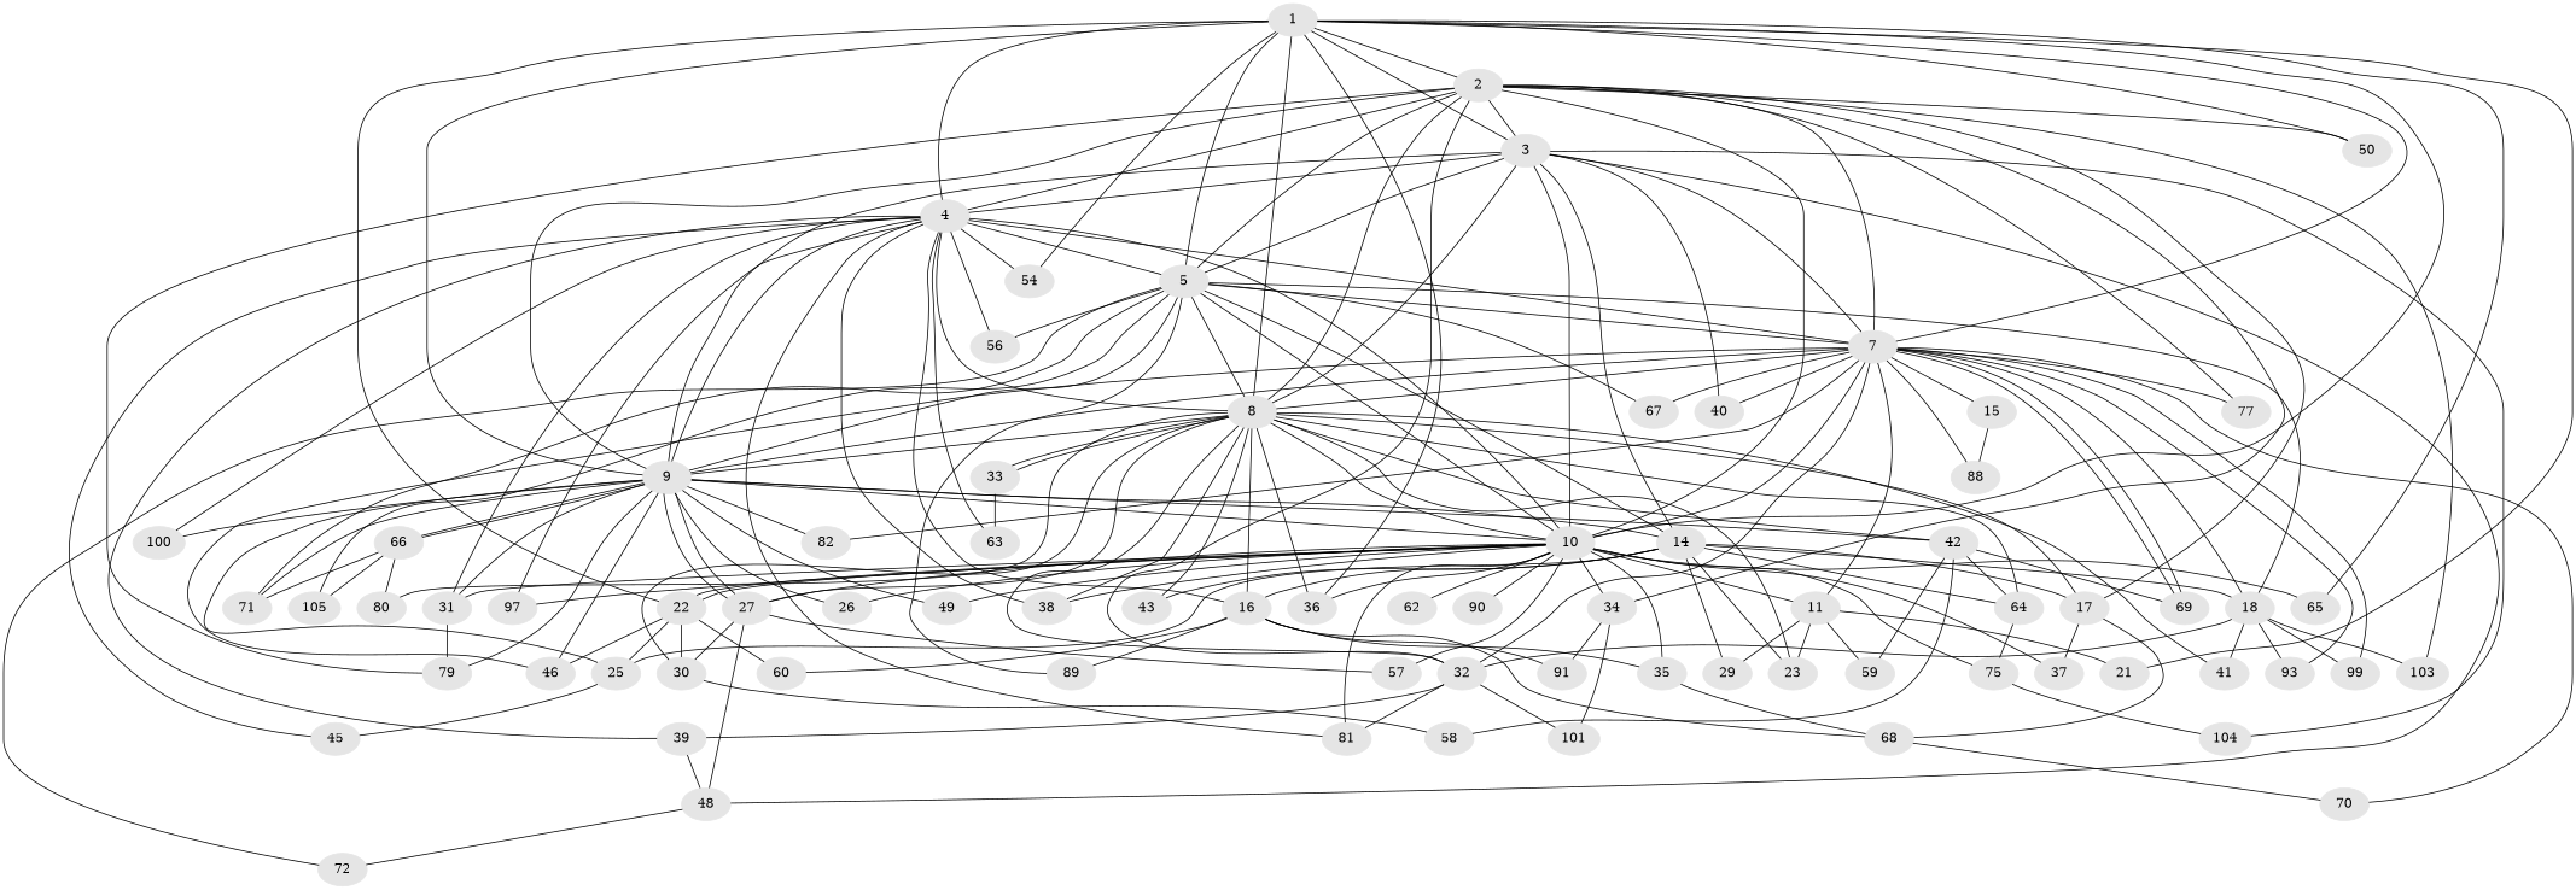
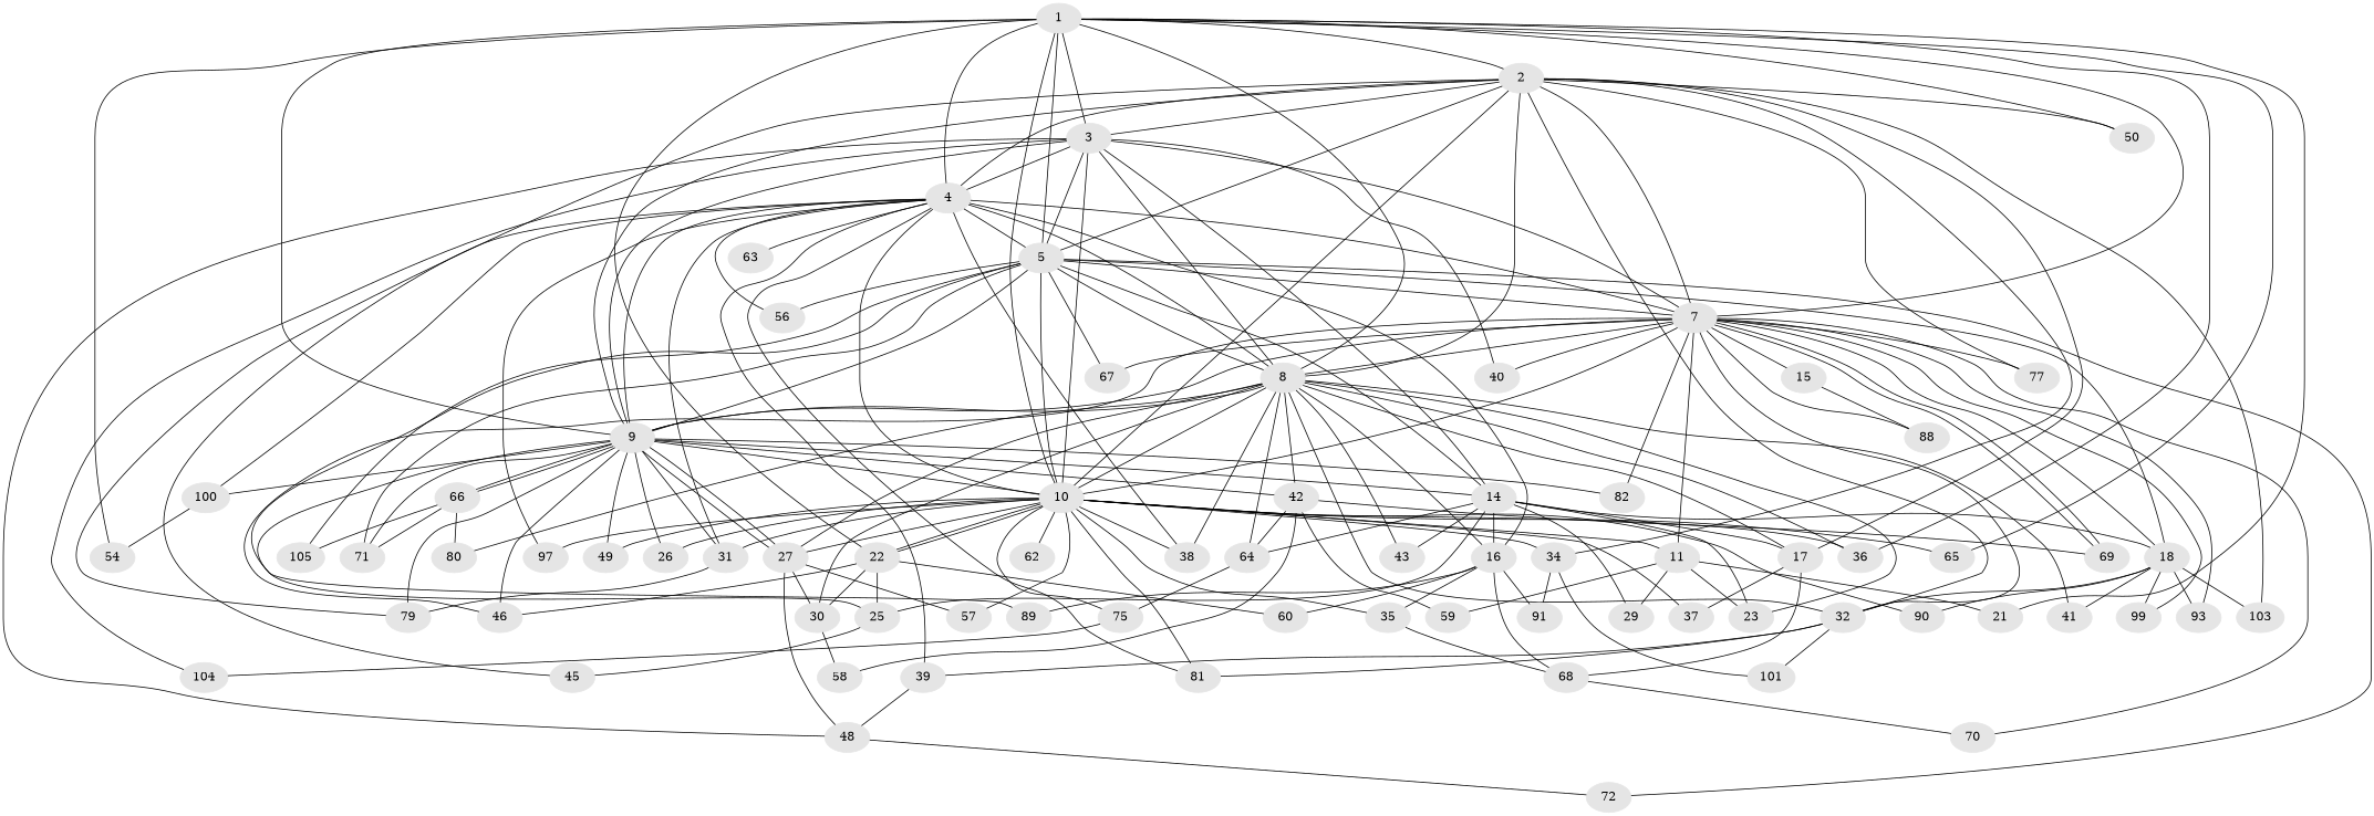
  graph {
    node [color=gray90 style=filled]
    1 [super="+13"]
    2 [super="+96"]
    3
    4 [super="+6"]
    5 [super="+53"]
    7 [super="+12"]
    8 [super="+51"]
    9 [super="+55"]
    10 [super="+20"]
    21
    22 [super="+43"]
    36 [super="+86"]
    50
    54
    65
    17 [super="+47"]
    32 [super="+87"]
    34
    77
    79 [super="+102"]
    103
    14 [super="+24"]
    40
    48
    104
    16 [super="+28"]
    31 [super="+94"]
    38 [super="+76"]
    39 [super="+95"]
    45
    56
    63
    81 [super="+106"]
    97
    100
    18 [super="+52"]
    67
    71
    72
    89
    105
    11 [super="+19"]
    15
    46 [super="+85"]
    69 [super="+83"]
    70
    82
    88
    93
    99
    23
    27 [super="+44"]
    30 [super="+61"]
-   33
    41
    42 [super="+84"]
    64 [super="+92"]
    n58 [label=43]
    80
    25 [super="+74"]
    26
    49
    66 [super="+98"]
    35
    37
    57
    62
    75
    90
    60
    68 [super="+78"]
    101
    91
    29
    59
    58
    1 -- 2
    1 -- 3
    1 -- 4 [weight=2]
    1 -- 5
    1 -- 7
    1 -- 8
    1 -- 9 [weight=2]
    1 -- 10
    1 -- 21
    1 -- 22
    1 -- 36
    1 -- 50
    1 -- 54
    1 -- 65
    2 -- 3
    2 -- 4 [weight=2]
    2 -- 5
    2 -- 7
    2 -- 8
    2 -- 9
    2 -- 10
    2 -- 50
    2 -- 17
    2 -- 32
    2 -- 34
    2 -- 77
    2 -- 79
    2 -- 103
    3 -- 4 [weight=2]
    3 -- 5
    3 -- 7
    3 -- 8
    3 -- 9
    3 -- 10 [weight=2]
    3 -- 14
    3 -- 40
    3 -- 48
    3 -- 104
    4 -- 5 [weight=3]
    4 -- 7 [weight=2]
    4 -- 8 [weight=2]
    4 -- 9 [weight=2]
    4 -- 10 [weight=2]
-   4 -- 54
+   100 -- 54
    4 -- 16
    4 -- 31
    4 -- 38
    4 -- 39
    4 -- 45
    4 -- 56
    4 -- 63
    4 -- 81
    4 -- 97
    4 -- 100
    5 -- 7
    5 -- 8
    5 -- 9
    5 -- 10
    5 -- 14
    5 -- 56
    5 -- 18
    5 -- 67
    5 -- 71
    5 -- 72
    5 -- 89
    5 -- 105
    7 -- 8
    7 -- 9 [weight=2]
    7 -- 10
    7 -- 32
    7 -- 77
    7 -- 40
    7 -- 18
    7 -- 67
    7 -- 11 [weight=2]
    7 -- 15 [weight=2]
    7 -- 46
    7 -- 69
    7 -- 69
    7 -- 70
    7 -- 82
    7 -- 88
    7 -- 93
    7 -- 99
    8 -- 9
    8 -- 10
    8 -- 36
    8 -- 17
    8 -- 32
    8 -- 16
    8 -- 38
    8 -- 23
    8 -- 27
    8 -- 30
-   8 -- 33
-   8 -- 33
    8 -- 41
    8 -- 42 [weight=2]
    8 -- 64
    8 -- n58
    8 -- 80
    9 -- 10
    9 -- 79
    9 -- 14
    9 -- 31
    9 -- 100
    9 -- 71
    9 -- 46
    9 -- 82
    9 -- 27
    9 -- 27
    9 -- 42
    9 -- 25
    9 -- 26
    9 -- 49
    9 -- 66
    9 -- 66
    10 -- 22
    10 -- 22
    10 -- 36
    10 -- 65
    10 -- 34
    10 -- 31
    10 -- 38
    10 -- 81
    10 -- 97
    10 -- 11
    10 -- 27
    10 -- 26
    10 -- 49
    10 -- 35
    10 -- 37
    10 -- 57
    10 -- 62
    10 -- 75
    10 -- 90
    22 -- 46
    22 -- 30
    22 -- 25
    22 -- 60
    17 -- 37
    17 -- 68
    32 -- 39
    32 -- 81
    32 -- 101
    34 -- 101
    34 -- 91
    14 -- 17
    14 -- 16
    14 -- 18
    14 -- 23
    14 -- 64
    14 -- n58
    14 -- 25
    14 -- 29
    48 -- 72
    16 -- 89
    16 -- 35
    16 -- 60
    16 -- 68
    16 -- 91
    31 -- 79
    39 -- 48
    18 -- 32
    18 -- 103
    18 -- 93
    18 -- 99
    18 -- 41
+   18 -- 90
    11 -- 21
    11 -- 23
    11 -- 29
    11 -- 59
    15 -- 88
    27 -- 48
    27 -- 30
    27 -- 57
    30 -- 58
-   33 -- 63
    42 -- 69
    42 -- 64
    42 -- 59
    42 -- 58
    64 -- 75
    25 -- 45
    66 -- 71
    66 -- 105
    66 -- 80
    35 -- 68
    75 -- 104
    68 -- 70
  }
